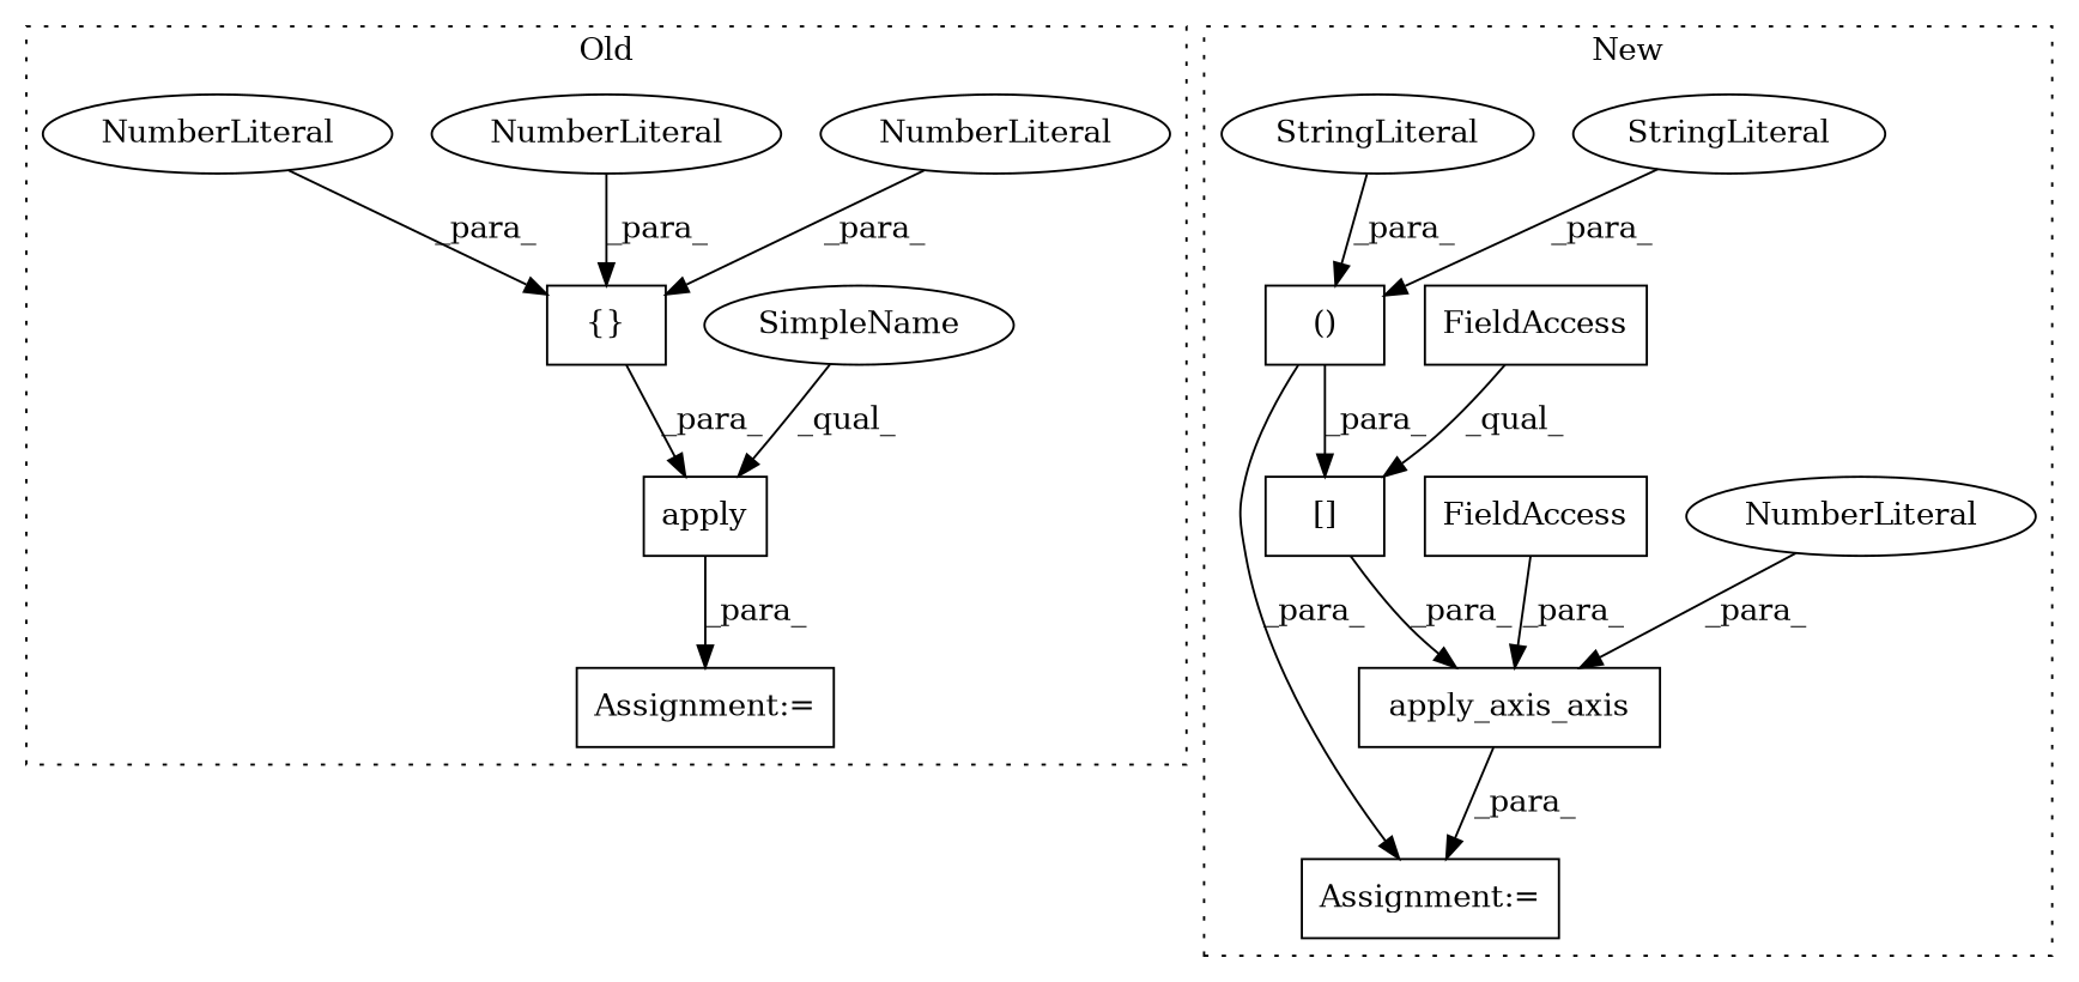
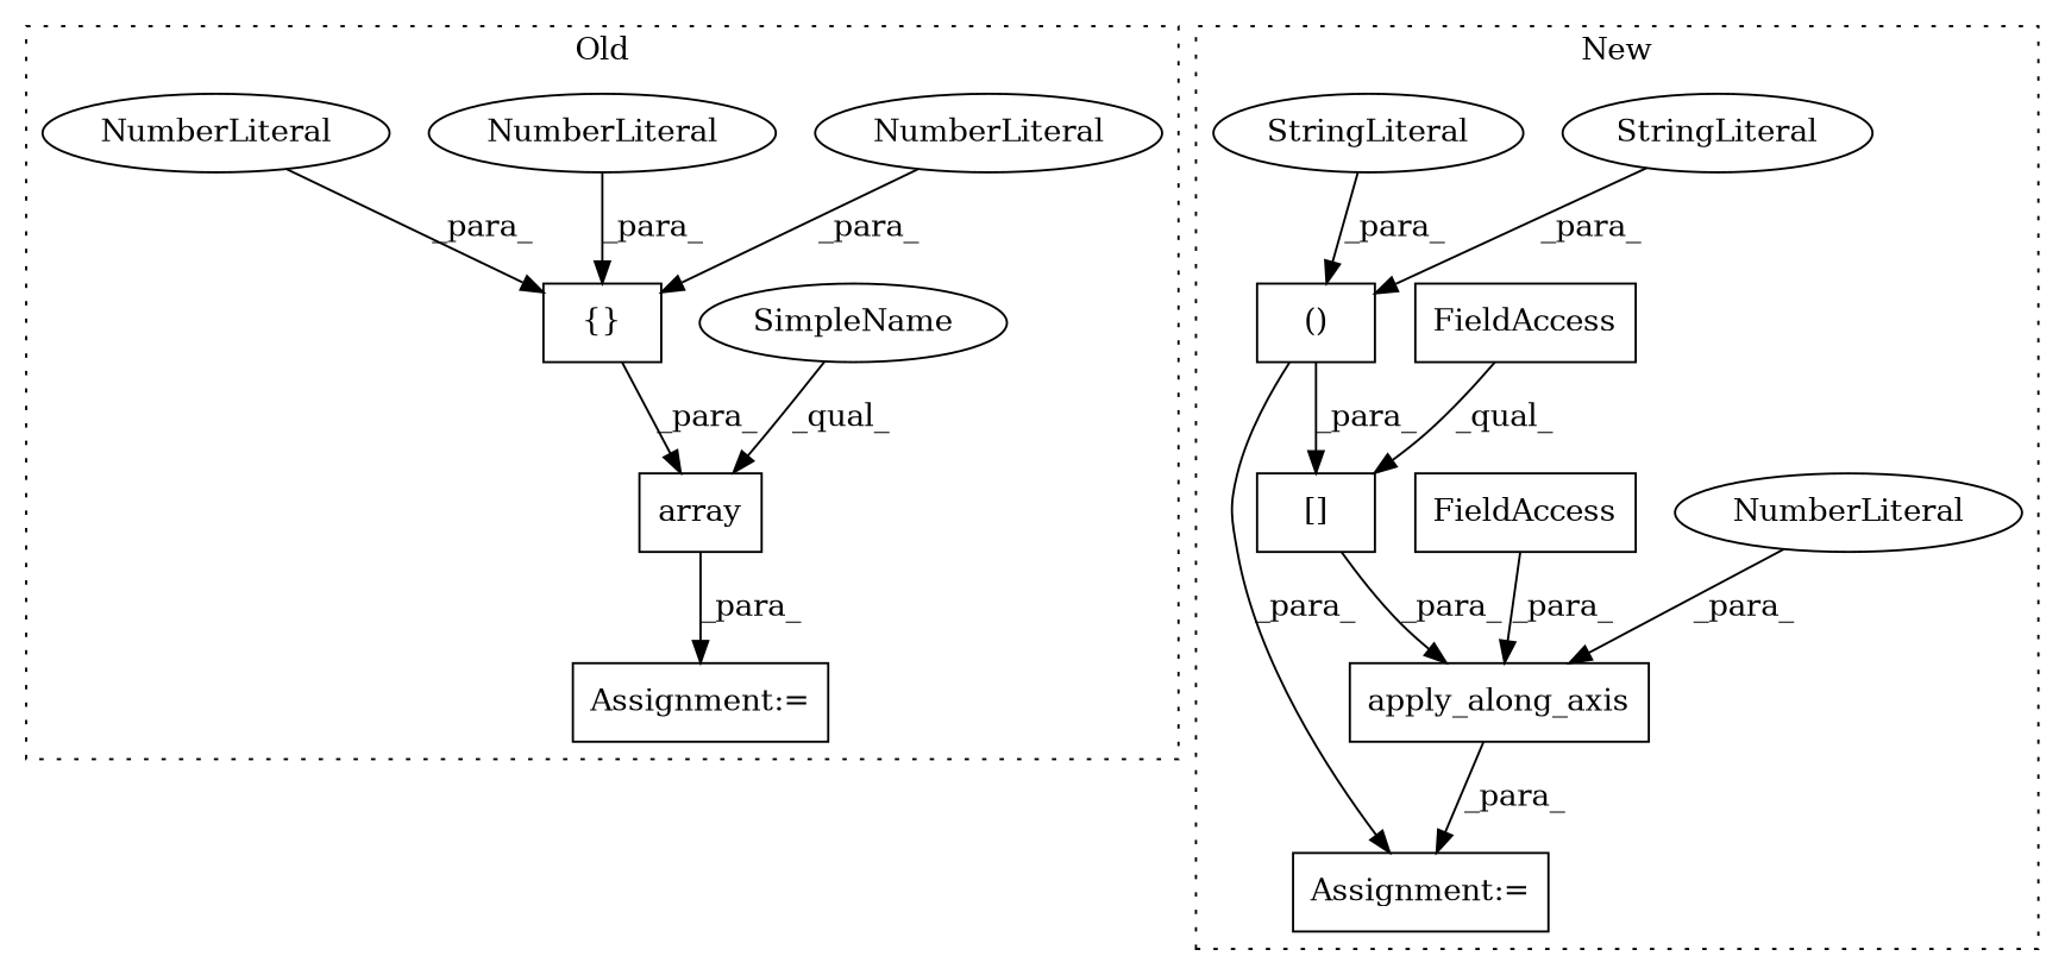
  digraph {
    node [a=34 l=4 s=7172 shape=box]
    n1 [a=42 l=5 label=SimpleName s=6775 shape=ellipse]
-   n2 [a=32 l="6,1" label=apply s="6781,6866"]
+   n2 [a=32 l="6,1" label=array s="6781,6866"]
    n3 [a=4 l="1,1" label="{}" s="6818,6833"]
    n4 [label=NumberLiteral s=6824 shape=ellipse]
    n5 [label=NumberLiteral s=6819 shape=ellipse]
    n6 [label=NumberLiteral s=6829 shape=ellipse]
    n7 [a=7 l=1 label="Assignment:=" s=6774]
-   n8 [a=32 l="17,1" label=apply_axis_axis s="7127,7225"]
+   n8 [a=32 l="17,1" label=apply_along_axis s="7127,7225"]
    n9 [a=106 l=49 label="()"]
    n10 [a=2 l="16,2" label="[]" s="7156,7221"]
    n11 [l=1 label=NumberLiteral s=7224 shape=ellipse]
    n12 [a=22 l=11 label=FieldAccess s=7144]
    n13 [a=22 l=10 label=FieldAccess s=7156]
    n14 [a=45 l=18 label=StringLiteral s=7203 shape=ellipse]
    n15 [a=7 l=1 label="Assignment:=" s=7120]
    n16 [a=45 l=18 label=StringLiteral shape=ellipse]
    subgraph cluster_1 {
      label=Old
      style=dotted
      n1
      n2
      n3
      n4
      n5
      n6
      n7
    }
    subgraph cluster_2 {
      label=New
      style=dotted
      n8
      n9
      n10
      n11
      n12
      n13
      n14
      n15
      n16
    }
    n1 -> n2 [label=_qual_]
    n2 -> n7 [label=_para_]
    n3 -> n2 [label=_para_]
    n4 -> n3 [label=_para_]
    n5 -> n3 [label=_para_]
    n6 -> n3 [label=_para_]
    n8 -> n15 [label=_para_]
    n9 -> n10 [label=_para_]
    n9 -> n15 [label=_para_]
    n10 -> n8 [label=_para_]
    n11 -> n8 [label=_para_]
    n12 -> n8 [label=_para_]
    n13 -> n10 [label=_qual_]
    n14 -> n9 [label=_para_]
    n16 -> n9 [label=_para_]
  }
